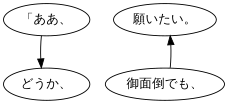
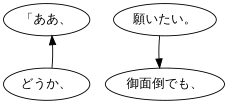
  digraph {
    fontname=Nunito
    node [fontname=Nunito]
    edge [fontname=Nunito]
    n1 [label="「ああ、"]
    n2 [label="どうか、"]
    n3 [label="願いたい。"]
    n4 [label="御面倒でも、"]
-   n1 -> n2
-   n4 -> n3
+   n2 -> n1
+   n3 -> n4
  }
